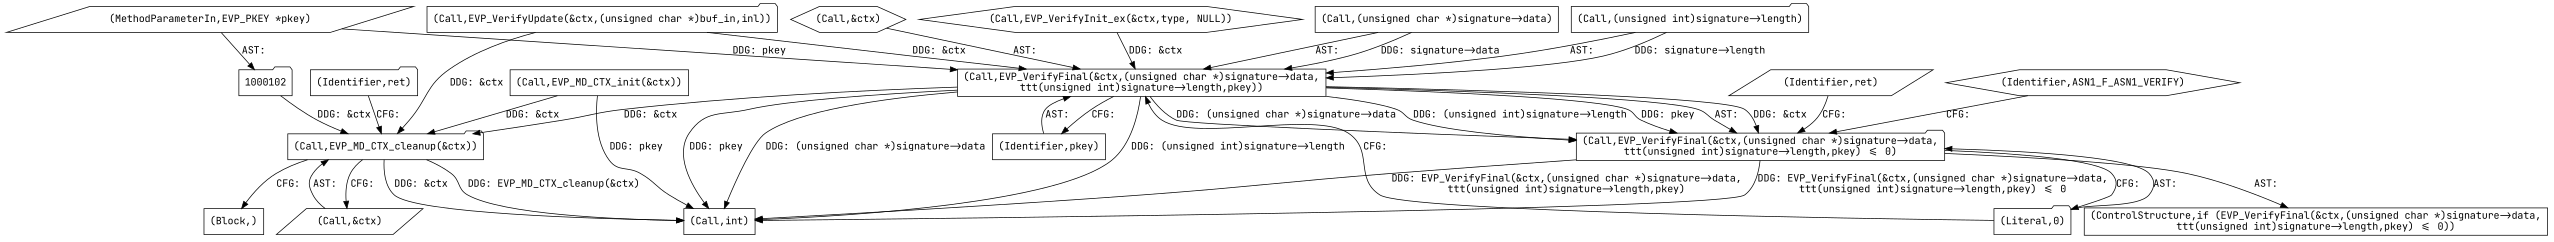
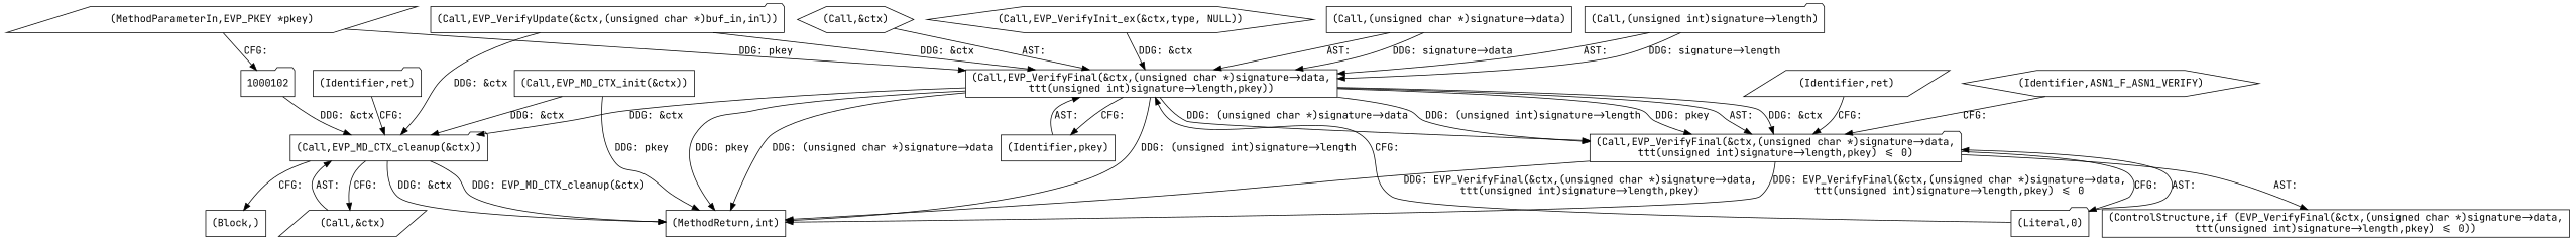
  digraph {
    fontname="JetBrains Mono"
    node [fontname="JetBrains Mono" shape=box]
    edge [fontname="JetBrains Mono"]
    n1 [label="(MethodParameterIn,EVP_PKEY *pkey)" shape=parallelogram]
    n2 [label="(Call,EVP_VerifyFinal(&ctx,(unsigned char *)signature->data,\n\t\t\t(unsigned int)signature->length,pkey))"]
    1000102 [shape=folder]
-   n4 [label="(Call,int)"]
+   n4 [label="(MethodReturn,int)"]
    n5 [label="(Call,EVP_VerifyFinal(&ctx,(unsigned char *)signature->data,\n\t\t\t(unsigned int)signature->length,pkey) <= 0)" shape=folder]
    n6 [label="(Call,EVP_MD_CTX_cleanup(&ctx))" shape=folder]
    n7 [label="(Identifier,pkey)"]
    n8 [label="(Literal,0)" shape=folder]
    n9 [label="(ControlStructure,if (EVP_VerifyFinal(&ctx,(unsigned char *)signature->data,\n\t\t\t(unsigned int)signature->length,pkey) <= 0))"]
    n10 [label="(Block,)"]
    n11 [label="(Call,&ctx)" shape=parallelogram]
    n12 [label="(Call,&ctx)" shape=hexagon]
    n13 [label="(Call,EVP_VerifyInit_ex(&ctx,type, NULL))" shape=hexagon]
    n14 [label="(Call,EVP_VerifyUpdate(&ctx,(unsigned char *)buf_in,inl))" shape=folder]
    n15 [label="(Call,EVP_MD_CTX_init(&ctx))"]
    n16 [label="(Identifier,ret)" shape=folder]
    n17 [label="(Call,(unsigned char *)signature->data)"]
    n18 [label="(Identifier,ret)" shape=parallelogram]
    n19 [label="(Identifier,ASN1_F_ASN1_VERIFY)" shape=hexagon]
    n20 [label="(Call,(unsigned int)signature->length)" shape=folder]
    n1 -> n2 [label="DDG: pkey"]
-   n1 -> 1000102 [label="AST: "]
+   n1 -> 1000102 [label="CFG: "]
    n2 -> n4 [label="DDG: pkey"]
    n2 -> n4 [label="DDG: (unsigned char *)signature->data"]
    n2 -> n4 [label="DDG: (unsigned int)signature->length"]
    n2 -> n5 [label="AST: "]
    n2 -> n5 [label="DDG: &ctx"]
    n2 -> n5 [label="DDG: (unsigned char *)signature->data"]
    n2 -> n5 [label="DDG: (unsigned int)signature->length"]
    n2 -> n5 [label="DDG: pkey"]
    n2 -> n6 [label="DDG: &ctx"]
    n2 -> n7 [label="CFG: "]
    1000102 -> n6 [label="DDG: &ctx"]
    n5 -> n4 [label="DDG: EVP_VerifyFinal(&ctx,(unsigned char *)signature->data,\n\t\t\t(unsigned int)signature->length,pkey) <= 0"]
    n5 -> n4 [label="DDG: EVP_VerifyFinal(&ctx,(unsigned char *)signature->data,\n\t\t\t(unsigned int)signature->length,pkey)"]
    n5 -> n8 [label="CFG: "]
    n5 -> n9 [label="AST: "]
    n6 -> n4 [label="DDG: EVP_MD_CTX_cleanup(&ctx)"]
    n6 -> n4 [label="DDG: &ctx"]
    n6 -> n10 [label="CFG: "]
    n6 -> n11 [label="CFG: "]
    n7 -> n2 [label="AST: "]
    n8 -> n2 [label="CFG: "]
    n8 -> n5 [label="AST: "]
    n11 -> n6 [label="AST: "]
    n12 -> n2 [label="AST: "]
    n13 -> n2 [label="DDG: &ctx"]
    n14 -> n2 [label="DDG: &ctx"]
    n14 -> n6 [label="DDG: &ctx"]
    n15 -> n4 [label="DDG: pkey"]
    n15 -> n6 [label="DDG: &ctx"]
    n16 -> n6 [label="CFG: "]
    n17 -> n2 [label="AST: "]
    n17 -> n2 [label="DDG: signature->data"]
    n18 -> n5 [label="CFG: "]
    n19 -> n5 [label="CFG: "]
    n20 -> n2 [label="AST: "]
    n20 -> n2 [label="DDG: signature->length"]
  }
